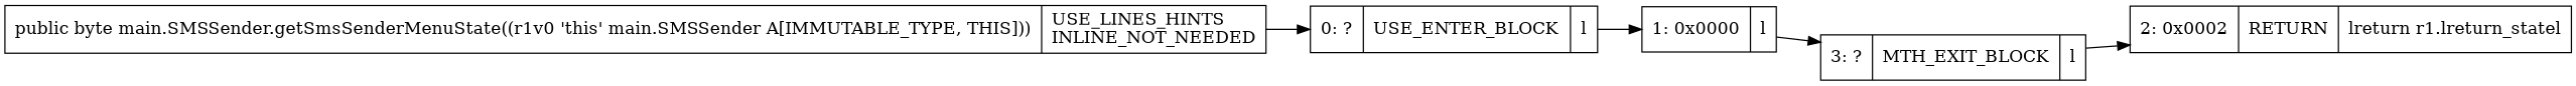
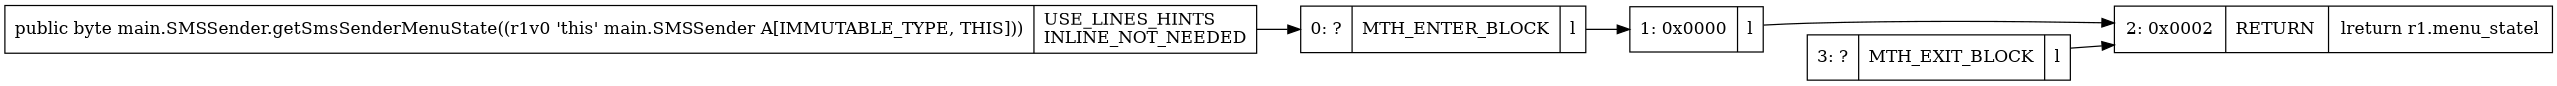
  digraph {
    fontname="DejaVu Serif"
    rankdir=LR
    node [fontname="DejaVu Serif" shape=record]
    edge [fontname="DejaVu Serif"]
-   n1 [label="{0\:\ ?|USE_ENTER_BLOCK\l|l}"]
+   n1 [label="{0\:\ ?|MTH_ENTER_BLOCK\l|l}"]
    n2 [label="{1\:\ 0x0000|l}"]
-   n3 [label="{2\:\ 0x0002|RETURN\l|lreturn r1.lreturn_statel}"]
+   n3 [label="{2\:\ 0x0002|RETURN\l|lreturn r1.menu_statel}"]
    n4 [label="{3\:\ ?|MTH_EXIT_BLOCK\l|l}"]
    n5 [label="{public byte main.SMSSender.getSmsSenderMenuState((r1v0 'this' main.SMSSender A[IMMUTABLE_TYPE, THIS]))  | USE_LINES_HINTS\lINLINE_NOT_NEEDED\l}"]
    n1 -> n2
-   n2 -> n4
+   n2 -> n3
    n4 -> n3
    n5 -> n1
  }
